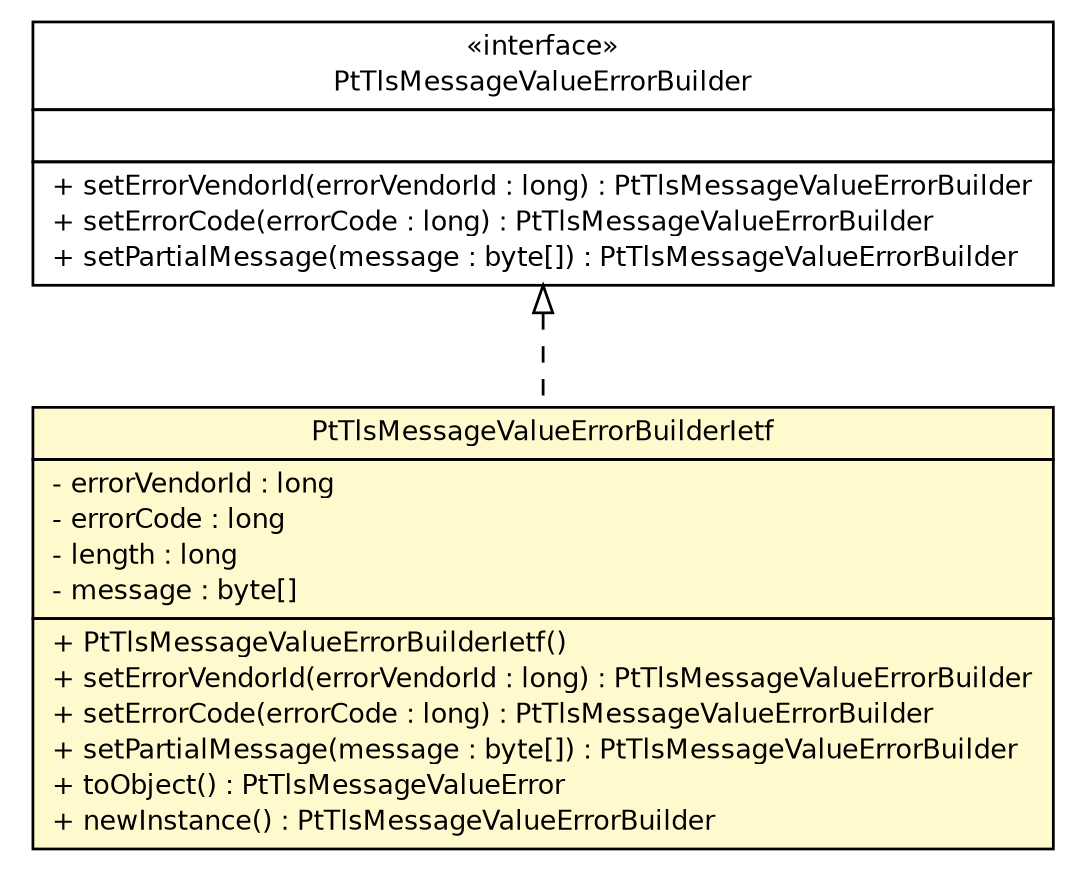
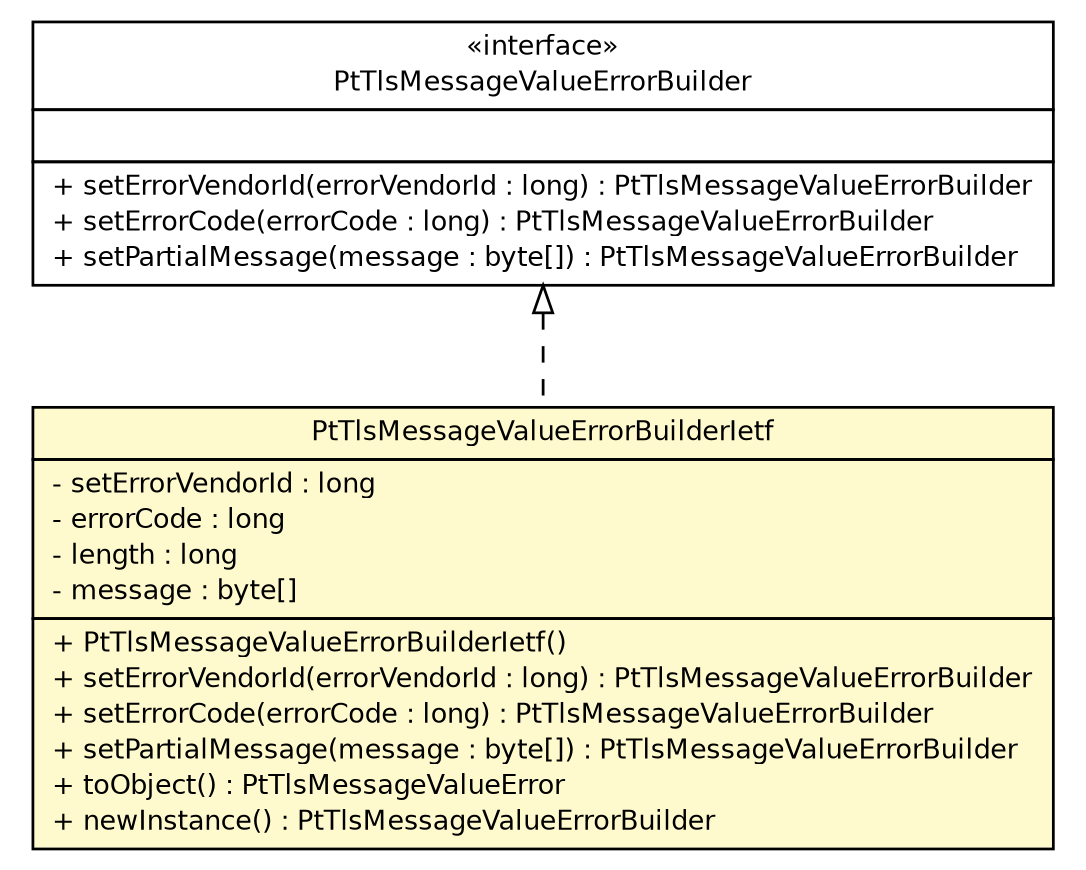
  digraph {
    nodesep=0.25
    ranksep=0.5
    node [fontcolor=black fontname=Helvetica fontsize=10.0 shape=plaintext]
    n1 [label=<<table title="org.ietf.nea.pt.value.PtTlsMessageValueErrorBuilder" border="0" cellborder="1" cellspacing="0" cellpadding="2" port="p" href="./PtTlsMessageValueErrorBuilder.html"> 		<tr><td><table border="0" cellspacing="0" cellpadding="1"> <tr><td align="center" balign="center"> &#171;interface&#187; </td></tr> <tr><td align="center" balign="center"> PtTlsMessageValueErrorBuilder </td></tr> 		</table></td></tr> 		<tr><td><table border="0" cellspacing="0" cellpadding="1"> <tr><td align="left" balign="left">  </td></tr> 		</table></td></tr> 		<tr><td><table border="0" cellspacing="0" cellpadding="1"> <tr><td align="left" balign="left"> + setErrorVendorId(errorVendorId : long) : PtTlsMessageValueErrorBuilder </td></tr> <tr><td align="left" balign="left"> + setErrorCode(errorCode : long) : PtTlsMessageValueErrorBuilder </td></tr> <tr><td align="left" balign="left"> + setPartialMessage(message : byte[]) : PtTlsMessageValueErrorBuilder </td></tr> 		</table></td></tr> 		</table>>]
-   n2 [label=<<table title="org.ietf.nea.pt.value.PtTlsMessageValueErrorBuilderIetf" border="0" cellborder="1" cellspacing="0" cellpadding="2" port="p" bgcolor="lemonChiffon" href="./PtTlsMessageValueErrorBuilderIetf.html"> 		<tr><td><table border="0" cellspacing="0" cellpadding="1"> <tr><td align="center" balign="center"> PtTlsMessageValueErrorBuilderIetf </td></tr> 		</table></td></tr> 		<tr><td><table border="0" cellspacing="0" cellpadding="1"> <tr><td align="left" balign="left"> - errorVendorId : long </td></tr> <tr><td align="left" balign="left"> - errorCode : long </td></tr> <tr><td align="left" balign="left"> - length : long </td></tr> <tr><td align="left" balign="left"> - message : byte[] </td></tr> 		</table></td></tr> 		<tr><td><table border="0" cellspacing="0" cellpadding="1"> <tr><td align="left" balign="left"> + PtTlsMessageValueErrorBuilderIetf() </td></tr> <tr><td align="left" balign="left"> + setErrorVendorId(errorVendorId : long) : PtTlsMessageValueErrorBuilder </td></tr> <tr><td align="left" balign="left"> + setErrorCode(errorCode : long) : PtTlsMessageValueErrorBuilder </td></tr> <tr><td align="left" balign="left"> + setPartialMessage(message : byte[]) : PtTlsMessageValueErrorBuilder </td></tr> <tr><td align="left" balign="left"> + toObject() : PtTlsMessageValueError </td></tr> <tr><td align="left" balign="left"> + newInstance() : PtTlsMessageValueErrorBuilder </td></tr> 		</table></td></tr> 		</table>>]
+   n2 [label=<<table title="org.ietf.nea.pt.value.PtTlsMessageValueErrorBuilderIetf" border="0" cellborder="1" cellspacing="0" cellpadding="2" port="p" bgcolor="lemonChiffon" href="./PtTlsMessageValueErrorBuilderIetf.html"> 		<tr><td><table border="0" cellspacing="0" cellpadding="1"> <tr><td align="center" balign="center"> PtTlsMessageValueErrorBuilderIetf </td></tr> 		</table></td></tr> 		<tr><td><table border="0" cellspacing="0" cellpadding="1"> <tr><td align="left" balign="left"> - setErrorVendorId : long </td></tr> <tr><td align="left" balign="left"> - errorCode : long </td></tr> <tr><td align="left" balign="left"> - length : long </td></tr> <tr><td align="left" balign="left"> - message : byte[] </td></tr> 		</table></td></tr> 		<tr><td><table border="0" cellspacing="0" cellpadding="1"> <tr><td align="left" balign="left"> + PtTlsMessageValueErrorBuilderIetf() </td></tr> <tr><td align="left" balign="left"> + setErrorVendorId(errorVendorId : long) : PtTlsMessageValueErrorBuilder </td></tr> <tr><td align="left" balign="left"> + setErrorCode(errorCode : long) : PtTlsMessageValueErrorBuilder </td></tr> <tr><td align="left" balign="left"> + setPartialMessage(message : byte[]) : PtTlsMessageValueErrorBuilder </td></tr> <tr><td align="left" balign="left"> + toObject() : PtTlsMessageValueError </td></tr> <tr><td align="left" balign="left"> + newInstance() : PtTlsMessageValueErrorBuilder </td></tr> 		</table></td></tr> 		</table>>]
    n1 -> n2 [arrowtail=empty dir=back fontname=Helvetica fontsize=10 headport=p labelfontname=Helvetica labelfontsize=10 style=dashed tailport=p]
  }
